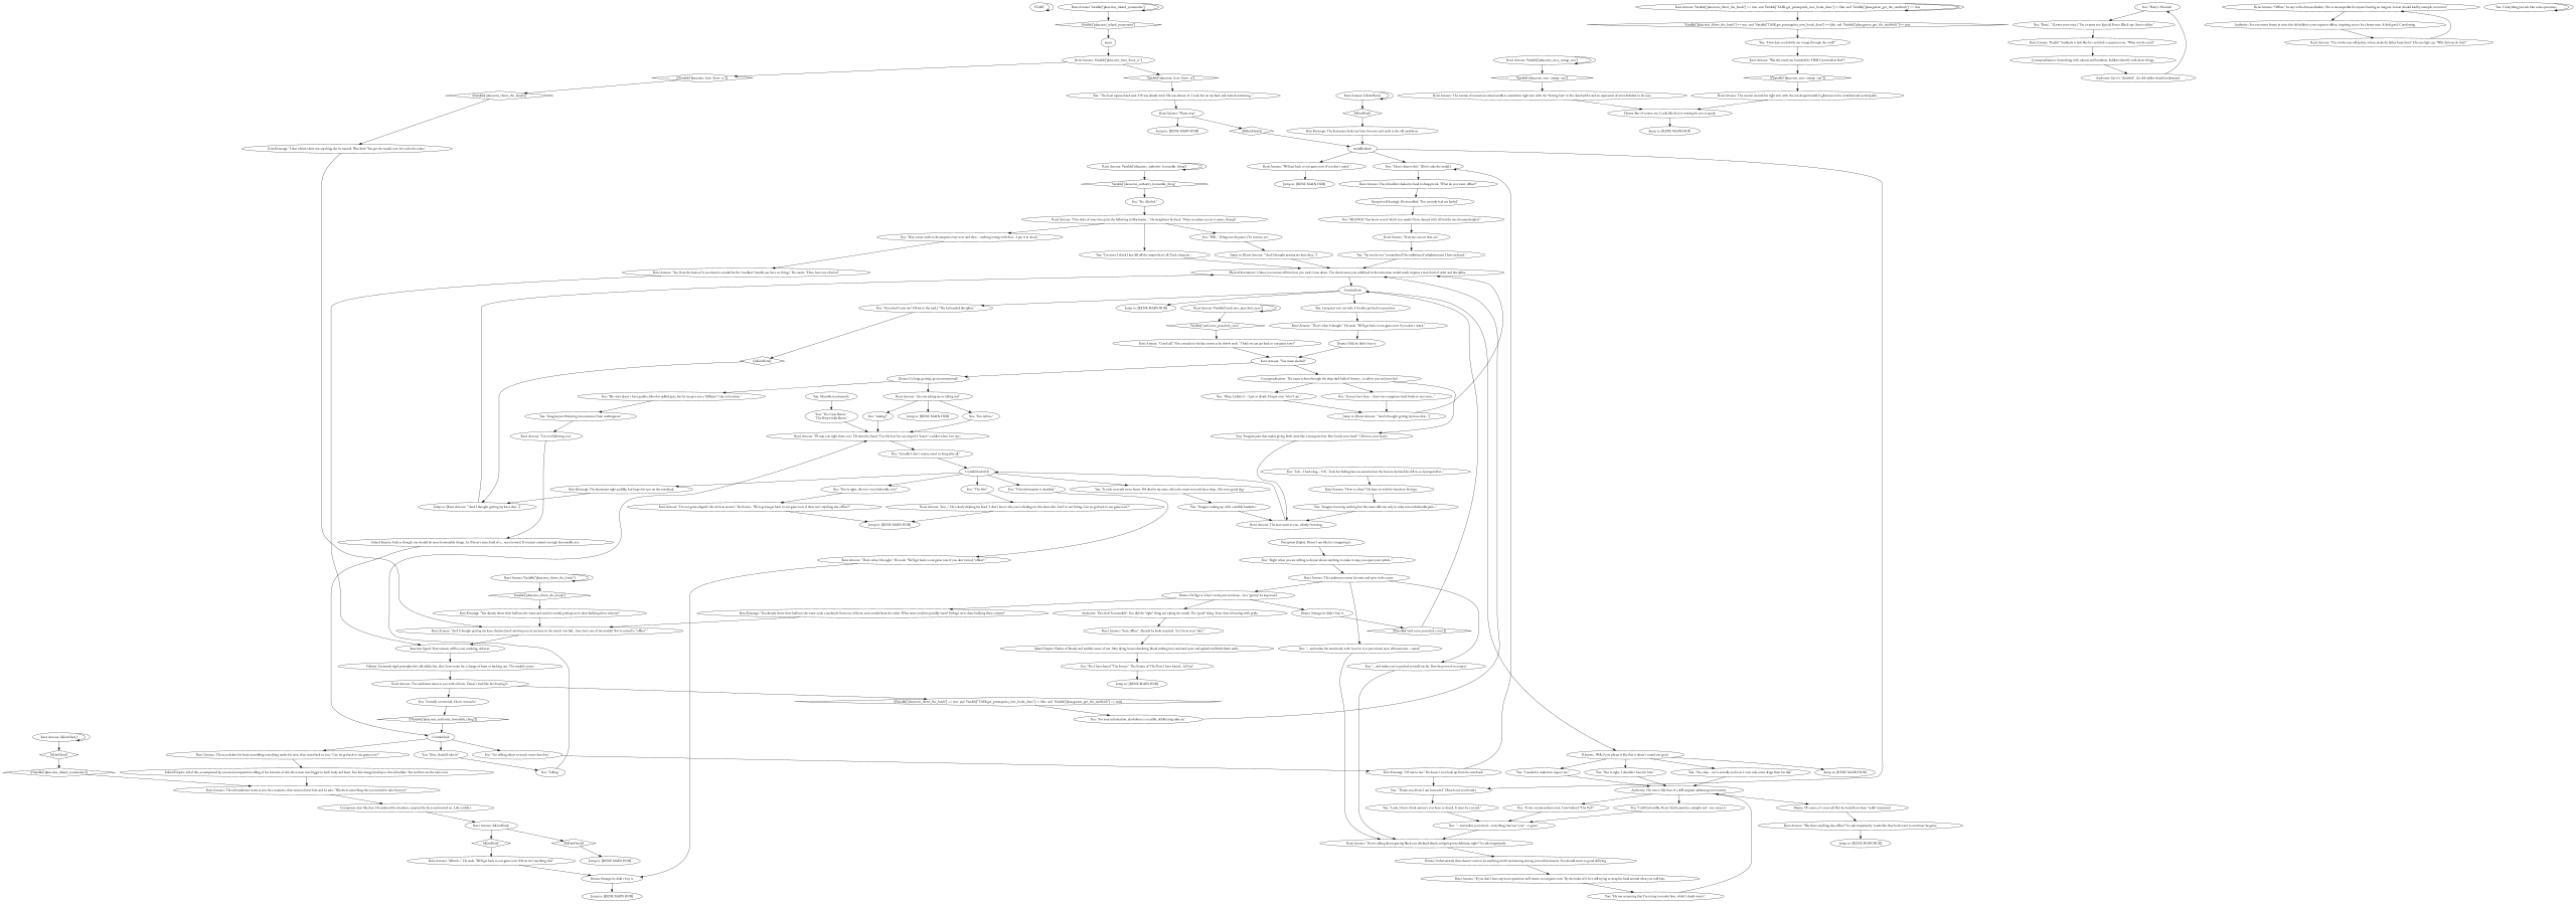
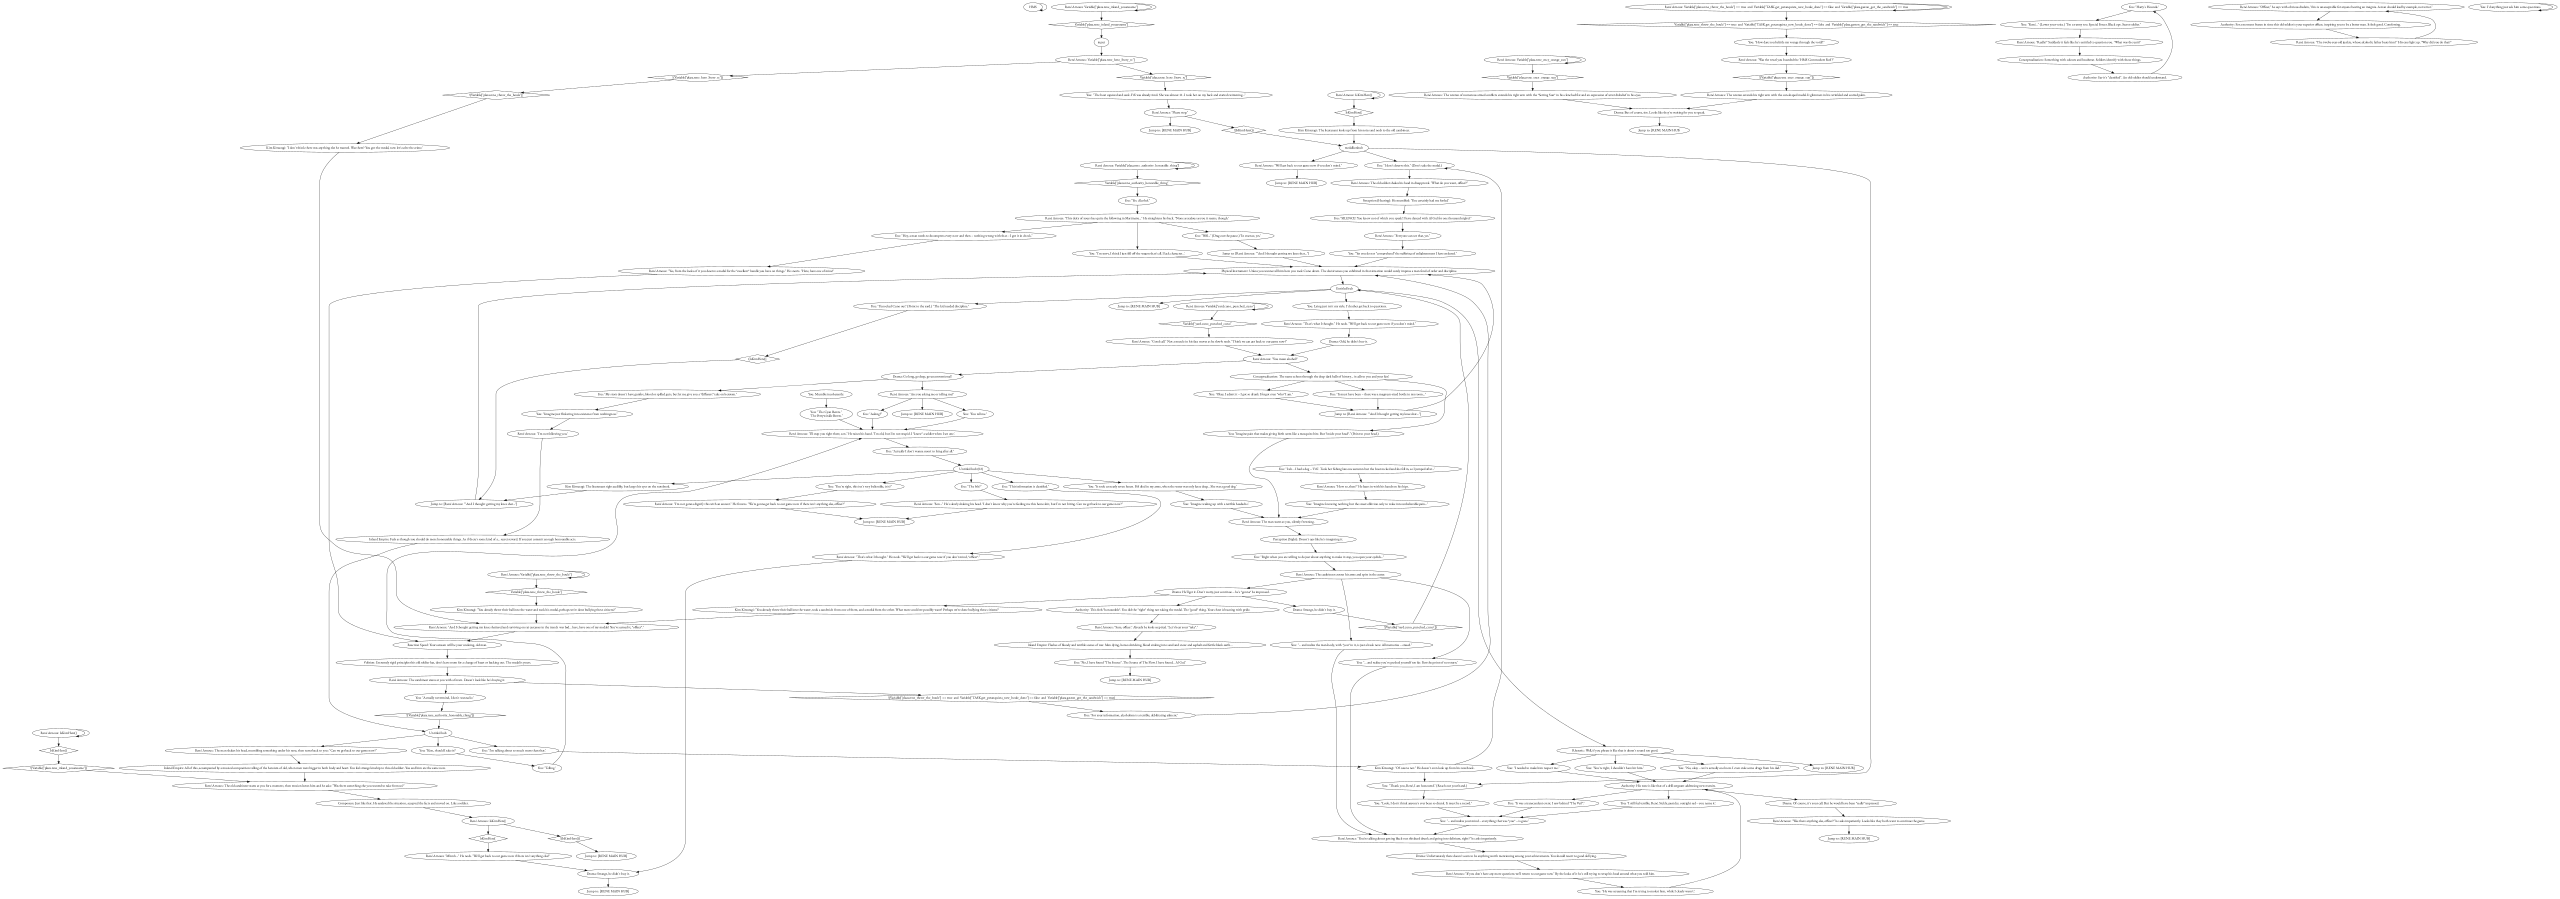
  digraph {
    fontname="EB Garamond"
    node [fontname="EB Garamond"]
    edge [fontname="EB Garamond"]
-   n1 [label=START]
+   n1 [label=HMS]
    n2 [label=input]
    n3 [label="René Arnoux: Variable[\"plaza.rene_hero_Story_rc\"]"]
    n4 [label="Variable[\"plaza.rene_hero_Story_rc\"]" shape=diamond]
    n5 [label="!(Variable[\"plaza.rene_hero_Story_rc\"])" shape=diamond]
    n6 [label="Inland Empire: All of this, accompanied by a musical composition telling of the heroism of old, when men were bigger in both body and heart. You feel strange kinship to this old soldier. You and him are the same now."]
    n7 [label="René Arnoux: The old carabineer stares at you for a moment, then tension leaves him and he asks: \"Was there something else you wanted to take from us?\""]
    n8 [label="Composure: Just like that. He analysed the situation, accepted the facts and moved on. Like a soldier."]
    n9 [label="Perception (Hearing): He mumbled: \"You certainly had me fooled.\""]
    n10 [label="You: \"SILENCE! You know not of which you speak! I have danced with Al Gul for one thousand nights!\""]
    n11 [label="René Arnoux: \"Everyone can see that, yes.\""]
    n12 [label="Jump to: [RENE MAIN HUB]"]
    n13 [label="You: \"Telling.\""]
    n14 [label="René Arnoux: \"I'll stop you right there, son.\" He raises his hand. \"I'm old, but I'm not stupid. I *know* a soldier when I see one.\""]
    n15 [label="You: \"Actually I don't wanna resort to lying after all.\""]
    n16 [label="Kim Kitsuragi: \"Of course not.\" He doesn't even look up from his notebook."]
    n17 [label="You: \"I don't deserve this.\" (Don't take the medal.)"]
    n18 [label="You: \"Thank you, René, I am honoured.\" (Reach out your hand.)"]
    n19 [label="René Arnoux: The old soldier shakes his head in disapproval. \"What do you want, officer?\""]
    n20 [label="You: \"Look, I don't think anyone's ever been so drunk. It must be a record.\""]
    n21 [label="René Arnoux: \"How so, then?\" He leans in with his hands on his hips."]
    n22 [label="You: \"Imagine knowing nothing but the sweet oblivion only to wake into unbelievable pain...\""]
    n23 [label="René Arnoux: The man stares at you, silently frowning."]
    n24 [label="René Arnoux: The carabineer stares at you with a frown. Doesn't look like he's buying it."]
    n25 [label="!(Variable[\"plaza.rene_threw_the_boule\"] == true  and  Variable[\"TASK.get_petanquista_new_boule_done\"] == false  and  Variable[\"plaza.gaston_got_the_sandwich\"] == true)" shape=diamond]
    n26 [label="You: \"Actually nevermind, I don't wanna lie.\""]
    n27 [label="You: \"For your information, alcoholism is a terrible, debilitating ailment.\""]
    n28 [label="!(Variable[\"plaza.rene_authority_honorable_thing\"])" shape=diamond]
    n29 [label=medallionhub]
    n30 [label="René Arnoux: \"We'll get back to our game now if you don't mind.\""]
    n31 [label="Jump to: [RENE MAIN HUB]"]
    n32 [label="Untitled hub"]
    n33 [label="René Arnoux: The man shakes his head, mumbling something under his nose, then turns back to you: \"Can we get back to our game now?\""]
    n34 [label="You: \"Kim, should I take it?\""]
    n35 [label="You: \"I'm talking about so much more than that.\""]
    n36 [label="Jump to: [RENE MAIN HUB]"]
    n37 [label="You: \"He was screaming that I'm trying to molest him, while I clearly wasn't.\""]
    n38 [label="Authority: His tone is like that of a drill-sergeant addressing new recruits."]
    n39 [label="Drama: Of course, it's your call. But he would have been *really* impressed."]
    n40 [label="You: \"I still feel terrible, René. Sickly, panicky, outright sad -- you name it.\""]
    n41 [label="You: \"It was a transcendent event. I saw behind *The Veil*.\""]
    n42 [label="Jump to: [RENE MAIN HUB]"]
    n43 [label="You: \"It took us nearly seven hours. Fifi died in my arms, when the water was only knee deep... She was a good dog.\""]
    n44 [label="You: \"Imagine waking up with a terrible headache.\""]
    n45 [label="You: \"The Cyan Berets.\"\n\"The Perrywinkle Berets.\""]
    n46 [label="René Arnoux: \"That's what I thought.\" He nods. \"We'll get back to our game now if you don't mind.\""]
    n47 [label="Drama: Odd, he didn't buy it."]
    n48 [label="René Arnoux: \"You mean alcohol?\""]
    n49 [label="Drama: But of course, sire. Looks like they're waiting for you to speak."]
    n50 [label="Jump to: [RENE MAIN HUB]"]
    n51 [label="Inland Empire: Flashes of bloody and terrible scenes of war. Men dying, horses shrieking, blood sinking into sand and snow and asphalt and fertile black earth..."]
    n52 [label="You: \"No, I have found *The Source*. The Source of The Flow. I have found... Al Gul.\""]
    n53 [label="Jump to: [RENE MAIN HUB]"]
    n54 [label="You: \"Imagine just flickering into existence from nothingness.\""]
    n55 [label="René Arnoux: \"I'm not following you.\""]
    n56 [label="Inland Empire: Feels as though you should do more honourable things. As if there's some kind of a... secret reward. If you just commit enough honourable acts."]
    n57 [label="René Arnoux: \"Sure, officer.\" Already he looks sceptical. \"Let's hear your *take*.\""]
    n58 [label="René Arnoux: Variable[\"plaza.rene_authority_honorable_thing\"]"]
    n59 [label="Variable[\"plaza.rene_authority_honorable_thing\"]" shape=diamond]
    n60 [label="You: \"Yes. Alcohol.\""]
    n61 [label="René Arnoux: \"This deity of yours has quite the following in Martinaise...\" He straightens his back. \"None as zealous as you it seems, though.\""]
    n62 [label="You: \"Well...\" (Drag out the pause.) \"In essence, yes.\""]
    n63 [label="Jump to: [René Arnoux: \"\"And I thought getting my knee shat...\"]"]
    n64 [label="Physical Instrument: Unless you wanna tell him how you took Cuno down. The decisiveness you exhibited in that situation would surely impress a man fond of order and discipline."]
    n65 [label="Untitled hub"]
    n66 [label="René Arnoux: Variable[\"plaza.rene_threw_the_boule\"]"]
    n67 [label="Variable[\"plaza.rene_threw_the_boule\"]" shape=diamond]
    n68 [label="Kim Kitsuragi: \"You already threw their ball into the water and took his medal, perhaps we're done bullying these citizens?\""]
    n69 [label="René Arnoux: \"And I thought getting my knee shattered and surviving on rat carcasses in the trench was bad... here, have one of my medals! You've earned it, *officer*.\""]
    n70 [label="!(Variable[\"plaza.rene_threw_the_boule\"])" shape=diamond]
    n71 [label="Kim Kitsuragi: \"I don't think there was anything else he wanted. Was there? You got the medal, now let's solve the crime.\""]
    n72 [label="Drama: Unfortunately there doesn't seem to be anything worth mentioning among your achievements. You should resort to good old lying."]
    n73 [label="René Arnoux: \"If you don't have any more questions we'll return to our game now.\" By the looks of it he's still trying to wrap his head around what you told him."]
    n74 [label="René Arnoux: IsKimHere()"]
    n75 [label="IsKimHere()" shape=diamond]
    n76 [label="Kim Kitsuragi: The lieutenant looks up from his notes and nods to the old carabineer."]
    n77 [label="!(IsKimHere())" shape=diamond]
    n78 [label="You: \"You're right, this isn't very believable, is it?\""]
    n79 [label="René Arnoux: \"I'm not gonna dignify this with an answer.\" He frowns. \"We're gonna get back to our game now if there isn't anything else, officer?\""]
    n80 [label="Jump to: [RENE MAIN HUB]"]
    n81 [label="You: \"This information is classified.\""]
    n82 [label="René Arnoux: \"That's what I thought.\" He nods. \"We'll get back to our game now if you don't mind, *officer*.\""]
    n83 [label="Drama: Strange, he didn't buy it."]
    n84 [label="You: \"Harry's Hounds.\""]
    n85 [label="You: \"René...\" (Lower your voice.) \"I'm ex-army too. Special Forces. Black ops. Secret soldier.\""]
    n86 [label="René Arnoux: \"Really?\" Suddenly it feels like he's entitled to question you. \"What was the unit?\""]
    n87 [label="Untitled hub (02)"]
    n88 [label="Kim Kitsuragi: The lieutenant sighs audibly, but keeps his eyes on the notebook."]
    n89 [label="You: \"The 5th?\""]
    n90 [label="Jump to: [René Arnoux: \"\"And I thought getting my knee shat...\"]"]
    n91 [label="You: Mumble incoherently."]
    n92 [label="René Arnoux: \"Son...\" He's slowly shaking his head. \"I don't know why you're feeding me this horse shit, but I'm not biting. Can we get back to our game now?\""]
    n93 [label="René Arnoux: \"Good call.\" Not a muscle in his face moves as he slowly nods. \"Think we can get back to our game now?\""]
    n94 [label="Drama: Go long, go deep, go unconventional!"]
    n95 [label="Conceptualization: The name echoes through the deep dark halls of history... it calls to you and your kin!"]
    n96 [label="Rhetoric: Well, if you phrase it like that it doesn't sound too good."]
    n97 [label="Jump to: [RENE MAIN HUB]"]
    n98 [label="You: \"I knocked Cuno out\" (Point to the yard.) \"The kid needed discipline.\""]
    n99 [label="You: Lying just isn't my style. I'd rather get back to questions."]
    n100 [label="Reaction Speed: Your sarcasm will be your undoing, old man."]
    n101 [label="Volition: Extremely rigid principles this old soldier has, don't leave room for a change of heart or backing out. The medal is yours."]
    n102 [label="René Arnoux: \"Are you asking me or telling me?\""]
    n103 [label="You: \"My story doesn't have gunfire, blood or spilled guts, but let me give you a *different* take on heroism.\""]
    n104 [label="You: \"Imagine pain that makes giving birth seem like a mosquito bite. But *inside your head*.\" (Point to your head.)"]
    n105 [label="You: \"It must have been -- there was a magnum-sized bottle in my room...\""]
    n106 [label="You: \"Okay, I admit it -- I got so drunk I forgot even *who* I am.\""]
    n107 [label="Drama: Strange, he didn't buy it."]
    n108 [label="!(Variable[\"yard.cuno_punched_cuno\"])" shape=diamond]
    n109 [label="Perception (Sight): Doesn't ops like he's imagining it."]
    n110 [label="René Arnoux: Variable[\"plaza.rene_inland_youaresame\"]"]
    n111 [label="Variable[\"plaza.rene_inland_youaresame\"]" shape=diamond]
    n112 [label="!(Variable[\"plaza.rene_inland_youaresame\"])" shape=diamond]
    n113 [label="You: \"How dare you belittle my voyage through the void?!\""]
    n114 [label="René Arnoux: \"Was the vessel you boarded the 'HMS Commodore Red'?\""]
    n115 [label="!(Variable[\"plaza.rene_ency_orange_sun\"])" shape=diamond]
    n116 [label="Kim Kitsuragi: \"You already threw their ball into the water, took a sandwich from one of them, and a medal from the other. What more could we possibly want? Perhaps we're done bullying these citizens?\""]
    n117 [label="René Arnoux: \"Was there anything else, officer?\" he asks impatiently. Looks like they both want to continue the game."]
    n118 [label="You: \"... and realize your mind -- everything that was *you* -- is gone.\""]
    n119 [label="René Arnoux: \"Officer,\" he says with obvious disdain, \"this is unacceptable for anyone bearing an insignia. A man should lead by example, not terror.\""]
    n120 [label="Authority: For a moment frozen in time this old soldier is your superior officer, inspiring you to be a better man. It feels good. Comforting."]
    n121 [label="René Arnoux: \"The twelve-year-old junkie, whose alcoholic father beats him?\" His eyes light up. \"Why did you do that?\""]
    n122 [label="You: \"I needed to make him respect me.\""]
    n123 [label="You: \"You're right, I shouldn't have hit him.\""]
    n124 [label="You: \"No, okay -- we're actually cool now. I even stole some drugs from his dad.\""]
    n125 [label="Conceptualization: Something with colours and headwear. Soldiers identify with those things."]
    n126 [label="René Arnoux: \"Mhmh...\" He nods. \"We'll get back to our game now if there isn't anything else?\""]
    n127 [label="Jump to: [RENE MAIN HUB]"]
    n128 [label="René Arnoux: Variable[\"plaza.rene_threw_the_boule\"] == true  and  Variable[\"TASK.get_petanquista_new_boule_done\"] == false  and  Variable[\"plaza.gaston_got_the_sandwich\"] == true"]
    n129 [label="Variable[\"plaza.rene_threw_the_boule\"] == true  and  Variable[\"TASK.get_petanquista_new_boule_done\"] == false  and  Variable[\"plaza.gaston_got_the_sandwich\"] == true" shape=diamond]
    n130 [label="You: \"The boat capsized and sank. Fifi was already tired. She was almost 11. I took her on my back and started swimming...\""]
    n131 [label="René Arnoux: \"Please stop.\""]
    n132 [label="You: \"Asking?\""]
    n133 [label="You: \"You tell me.\""]
    n134 [label="You: \"Yet you do not *comprehend* the suffering of enlightenment I have endured.\""]
    n135 [label="Authority: This feels *honourable*. You did the *right* thing not taking the medal. The *good* thing. Your chest is buzzing with pride."]
    n136 [label="You: I'd anything just ask him some questions."]
    n137 [label="Jump to: [RENE MAIN HUB]"]
    n138 [label="René Arnoux: \"You're talking about getting black-out shitfaced drunk and going into delirium, right?\" he asks impatiently."]
    n139 [label="René Arnoux: Variable[\"plaza.rene_ency_orange_sun\"]"]
    n140 [label="Variable[\"plaza.rene_ency_orange_sun\"]" shape=diamond]
    n141 [label="René Arnoux: The veteran of numerous armed conflicts extends his right arm with the *Setting Sun* in his clenched fist and an expression of utter disbelief in his eyes."]
    n142 [label="René Arnoux: The veteran extends his right arm with the sun-shaped medal. It glimmers in his wrinkled and scarred palm."]
    n143 [label="Jump to: [René Arnoux: \"\"And I thought getting my knee shat...\"]"]
    n144 [label="You: \"I'm sorry, I think I just fell off the wagon that's all. I lack character...\""]
    n145 [label="You: \"Hey, a man needs to decompress every now and then -- nothing wrong with that -- I got it in check.\""]
    n146 [label="Drama: He'll get it. Don't worry, just continue -- he's *gonna* be impressed."]
    n147 [label="René Arnoux: IsKimHere()"]
    n148 [label="IsKimHere()" shape=diamond]
    n149 [label="!(IsKimHere())" shape=diamond]
    n150 [label="René Arnoux: Variable[\"yard.cuno_punched_cuno\"]"]
    n151 [label="Variable[\"yard.cuno_punched_cuno\"]" shape=diamond]
    n152 [label="You: \"I uh... I had a dog -- 'Fifi'. Took her fishing late one autumn but the boat rocked and she fell in, so I jumped after...\""]
    n153 [label="You: \"... and realize the man-body, with *you* in it, is just a husk now. All memories -- erased.\""]
    n154 [label="You: \"... and realize you've pushed yourself too far. Past the point of no return.\""]
    n155 [label="René Arnoux: IsKimHere()"]
    n156 [label="IsKimHere()" shape=diamond]
    n157 [label="!(IsKimHere())" shape=diamond]
    n158 [label="Jump to: [RENE MAIN HUB]"]
    n159 [label="René Arnoux: \"Yes, from the looks of it you deserve a medal for the *excellent* handle you have on things.\" He snorts. \"Here, have one of mine!\""]
    n160 [label="Authority: Say it's *classified*. An old soldier should understand."]
    n161 [label="You: \"Right when you are willing to do just about anything to make it stop, you open your eyelids...\""]
    n162 [label="René Arnoux: The carabineer crosses his arms and spits in the crater."]
    n1 -> n1
    n2 -> n3
    n3 -> n4
    n3 -> n5
    n4 -> n130
    n5 -> n70
    n6 -> n7
    n7 -> n8
    n8 -> n155
    n9 -> n10
    n10 -> n11
    n11 -> n134
    n13 -> n14
    n14 -> n15
    n15 -> n87
    n16 -> n17
    n16 -> n18
    n17 -> n19
    n18 -> n20
    n19 -> n9
    n20 -> n118
    n21 -> n22
    n22 -> n23
-   n23 -> n87
+   n23 -> n109
    n24 -> n25
    n24 -> n26
    n25 -> n27
    n26 -> n28
    n27 -> n64
    n28 -> n32
    n29 -> n17
    n29 -> n18
    n29 -> n30
    n30 -> n31
    n32 -> n33
    n32 -> n34
    n32 -> n35
    n33 -> n6
    n34 -> n13
    n35 -> n16
    n37 -> n38
    n38 -> n39
    n38 -> n40
    n38 -> n41
    n39 -> n117
    n40 -> n118
    n41 -> n118
    n43 -> n44
    n44 -> n23
    n45 -> n14
    n46 -> n47
    n47 -> n48
    n48 -> n94
    n48 -> n95
    n49 -> n50
    n51 -> n52
    n52 -> n53
    n54 -> n55
    n55 -> n56
    n56 -> n32
    n57 -> n51
    n58 -> n58
    n58 -> n59
    n59 -> n60
    n60 -> n61
    n61 -> n62
    n61 -> n144
    n61 -> n145
    n62 -> n63
    n63 -> n64
    n64 -> n65
    n65 -> n96
    n65 -> n97
    n65 -> n98
    n65 -> n99
    n66 -> n66
    n66 -> n67
    n67 -> n68
    n68 -> n69
    n69 -> n100
    n70 -> n71
    n71 -> n69
    n72 -> n73
    n73 -> n37
    n74 -> n74
    n74 -> n75
    n75 -> n76
    n76 -> n29
    n77 -> n29
    n78 -> n79
    n79 -> n80
    n81 -> n82
    n82 -> n83
    n83 -> n127
    n84 -> n85
    n85 -> n86
    n86 -> n125
    n87 -> n43
    n87 -> n78
    n87 -> n81
    n87 -> n88
    n87 -> n89
    n88 -> n90
    n89 -> n92
    n90 -> n64
    n91 -> n45
    n92 -> n80
    n93 -> n48
    n94 -> n102
    n94 -> n103
    n95 -> n104
    n95 -> n105
    n95 -> n106
    n96 -> n36
    n96 -> n122
    n96 -> n123
    n96 -> n124
    n98 -> n149
    n99 -> n46
    n100 -> n101
    n101 -> n24
    n102 -> n12
    n102 -> n132
    n102 -> n133
    n103 -> n54
    n104 -> n23
    n105 -> n143
    n106 -> n143
    n107 -> n108
    n108 -> n65
    n109 -> n161
    n110 -> n110
    n110 -> n111
    n111 -> n2
    n112 -> n7
    n113 -> n114
    n114 -> n115
    n115 -> n142
    n116 -> n69
    n117 -> n137
    n118 -> n138
    n119 -> n120
    n120 -> n121
    n121 -> n119
    n122 -> n38
    n123 -> n38
    n124 -> n38
    n125 -> n160
    n126 -> n83
    n128 -> n128
    n128 -> n129
    n129 -> n113
    n130 -> n131
    n131 -> n42
    n131 -> n77
    n132 -> n14
    n133 -> n14
    n134 -> n64
    n135 -> n57
    n136 -> n136
    n138 -> n72
    n139 -> n139
    n139 -> n140
    n140 -> n141
    n141 -> n49
    n142 -> n49
    n143 -> n64
    n144 -> n64
    n145 -> n159
    n146 -> n107
    n146 -> n116
    n146 -> n135
    n147 -> n147
    n147 -> n148
    n148 -> n112
    n149 -> n90
    n150 -> n150
    n150 -> n151
    n151 -> n93
    n152 -> n21
    n153 -> n138
    n154 -> n138
    n155 -> n156
    n155 -> n157
    n156 -> n126
    n157 -> n158
    n159 -> n100
    n160 -> n84
    n161 -> n162
    n162 -> n146
    n162 -> n153
    n162 -> n154
  }
